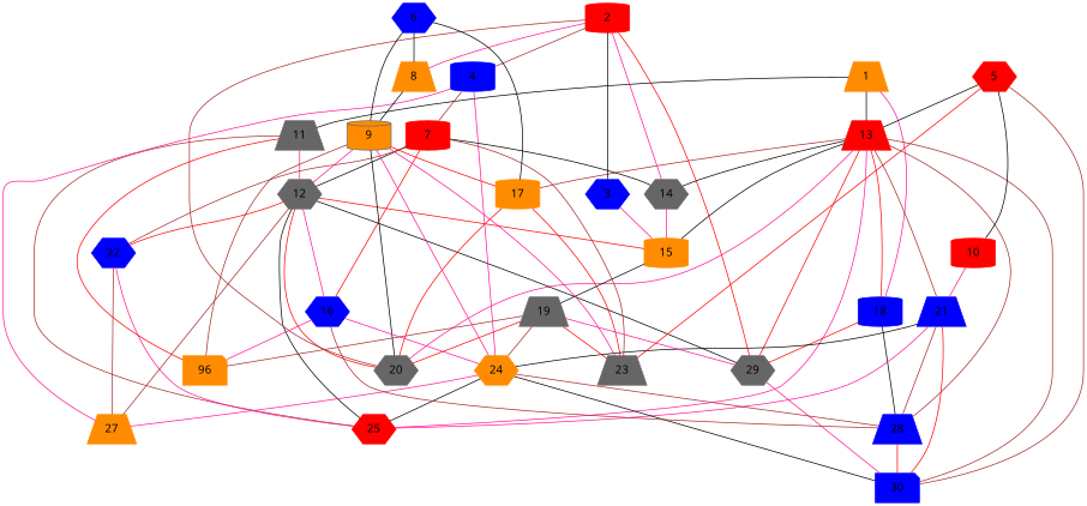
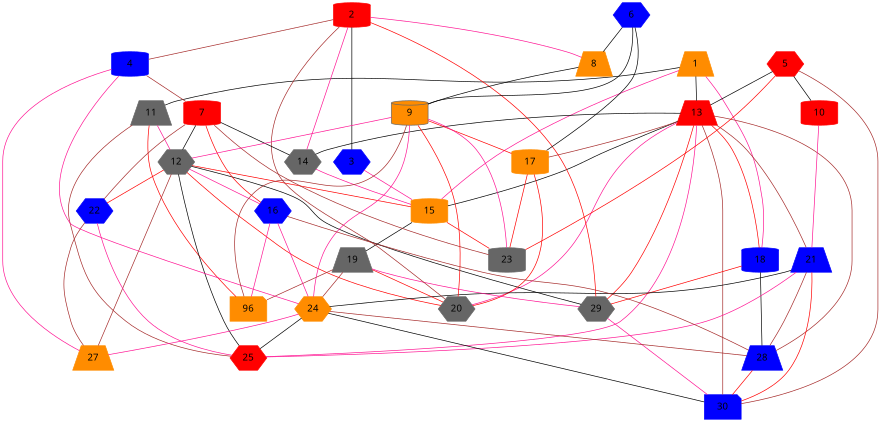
  graph {
    fontname="Noto Sans"
    node [color=blue fontname="Noto Sans" shape=hexagon style=filled]
    edge [color=deeppink fontname="Noto Sans" weight=1.0]
    1 [color=darkorange shape=trapezium]
    11 [color=gray40 shape=trapezium]
    13 [color=red shape=trapezium]
    15 [color=darkorange shape=cylinder]
    18 [shape=cylinder]
    12 [color=gray40]
    n7 [color=darkorange label=96 shape=note]
    25 [color=red]
    14 [color=gray40]
    20 [color=gray40]
    29 [color=gray40]
    30 [shape=note]
    17 [color=darkorange shape=cylinder]
    21 [shape=trapezium]
    28 [shape=trapezium]
-   23 [color=gray40 shape=trapezium]
+   23 [color=gray40 shape=cylinder]
    19 [color=gray40 shape=trapezium]
    2 [color=red shape=cylinder]
    3
    4 [shape=cylinder]
    8 [color=darkorange shape=trapezium]
    7 [color=red shape=cylinder]
    24 [color=darkorange]
    27 [color=darkorange shape=trapezium]
    9 [color=gray40 fillcolor=darkorange shape=cylinder]
    16
    22
    5 [color=red]
    10 [color=red shape=cylinder]
    6
    1 -- 11 [color=black]
    1 -- 13 [color=black]
+   1 -- 15
    1 -- 18
    11 -- 12 [weight=2.0]
    11 -- n7 [color=red]
    11 -- 25 [color=brown]
    13 -- 15 [color=black]
    13 -- 18 [color=red]
    13 -- 25
    13 -- 14 [color=black]
    13 -- 20
    13 -- 29 [color=red weight=3.0]
    13 -- 30 [color=brown weight=2.0]
    13 -- 17 [color=brown]
    13 -- 21 [color=brown weight=2.0]
    13 -- 28 [color=brown]
-   19 -- 23 [color=red]
+   15 -- 23 [color=red]
    15 -- 19 [color=black]
    18 -- 29 [color=red]
    18 -- 28 [color=black]
    12 -- 15 [color=red weight=2.0]
    12 -- 25 [color=black]
    12 -- 20 [color=red]
    12 -- 29 [color=black weight=3.0]
    12 -- 27 [color=brown]
    12 -- 16
    12 -- 22 [color=red]
    14 -- 15
    29 -- 30 [weight=3.0]
    17 -- 20 [color=red]
    17 -- 23 [color=red weight=2.0]
    21 -- 25
    21 -- 30 [color=red]
    21 -- 28 [color=brown]
    21 -- 24 [color=black]
    28 -- 30 [color=red]
    19 -- n7 [color=brown]
    19 -- 20 [color=red]
    19 -- 29 [weight=2.0]
    19 -- 24 [color=brown]
    2 -- 14
    2 -- 20 [color=brown]
    2 -- 29 [color=red weight=2.0]
    2 -- 3 [color=black]
    2 -- 4 [color=brown]
    2 -- 8
    3 -- 15 [weight=2.0]
    4 -- 7 [color=brown]
    4 -- 24
    4 -- 27
    8 -- 9 [color=black]
    7 -- 12 [color=black]
    7 -- 14 [color=black]
    7 -- 23 [color=brown]
    7 -- 16 [color=red weight=2.0]
    7 -- 22 [color=brown]
    24 -- 25 [color=black]
    24 -- 30 [color=black]
    24 -- 28 [color=brown]
    24 -- 27
    9 -- 12 [weight=3.0]
    9 -- n7 [color=brown]
-   9 -- 20 [color=black]
+   9 -- 20 [color=red]
    9 -- 17 [color=red weight=2.0]
    9 -- 23
    9 -- 24
    16 -- n7
    16 -- 28 [color=brown]
    16 -- 24
    22 -- 25
    22 -- 27 [color=brown]
    5 -- 13 [color=black]
    5 -- 30 [color=brown]
    5 -- 23 [color=red]
    5 -- 10 [color=black]
    10 -- 21
    6 -- 17 [color=black]
    6 -- 8 [color=black]
    6 -- 9 [color=black]
  }
